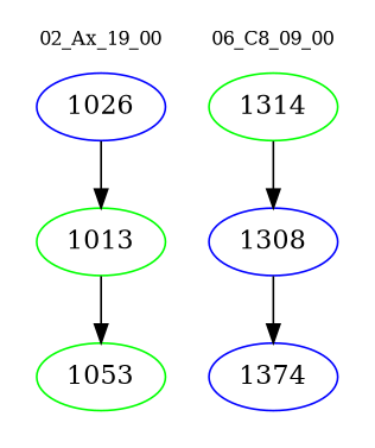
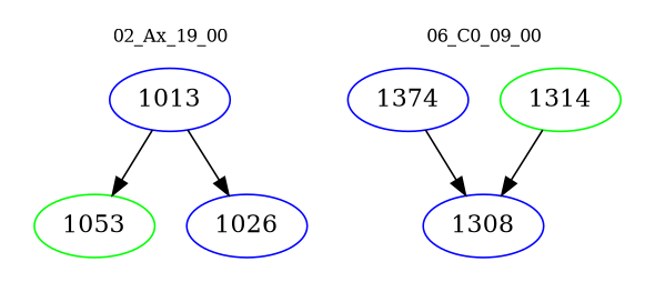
  digraph {
    fontname="DejaVu Serif"
    node [color=blue fontname="DejaVu Serif"]
    edge [color=black fontname="DejaVu Serif"]
    n1 [color=green label=1053]
-   n2 [color=green label=1013]
+   n2 [label=1013]
    n3 [label=1026]
    n4 [color=green label=1314]
    n5 [label=1308]
    n6 [label=1374]
    subgraph cluster_1 {
      color=white
      fontsize=10
      label="02_Ax_19_00"
      n1
      n2
      n3
    }
    subgraph cluster_2 {
      color=white
      fontsize=10
-     label="06_C8_09_00"
+     label="06_C0_09_00"
      n4
      n5
      n6
    }
    n2 -> n1
-   n3 -> n2
+   n2 -> n3
    n4 -> n5
-   n5 -> n6
+   n6 -> n5
  }
